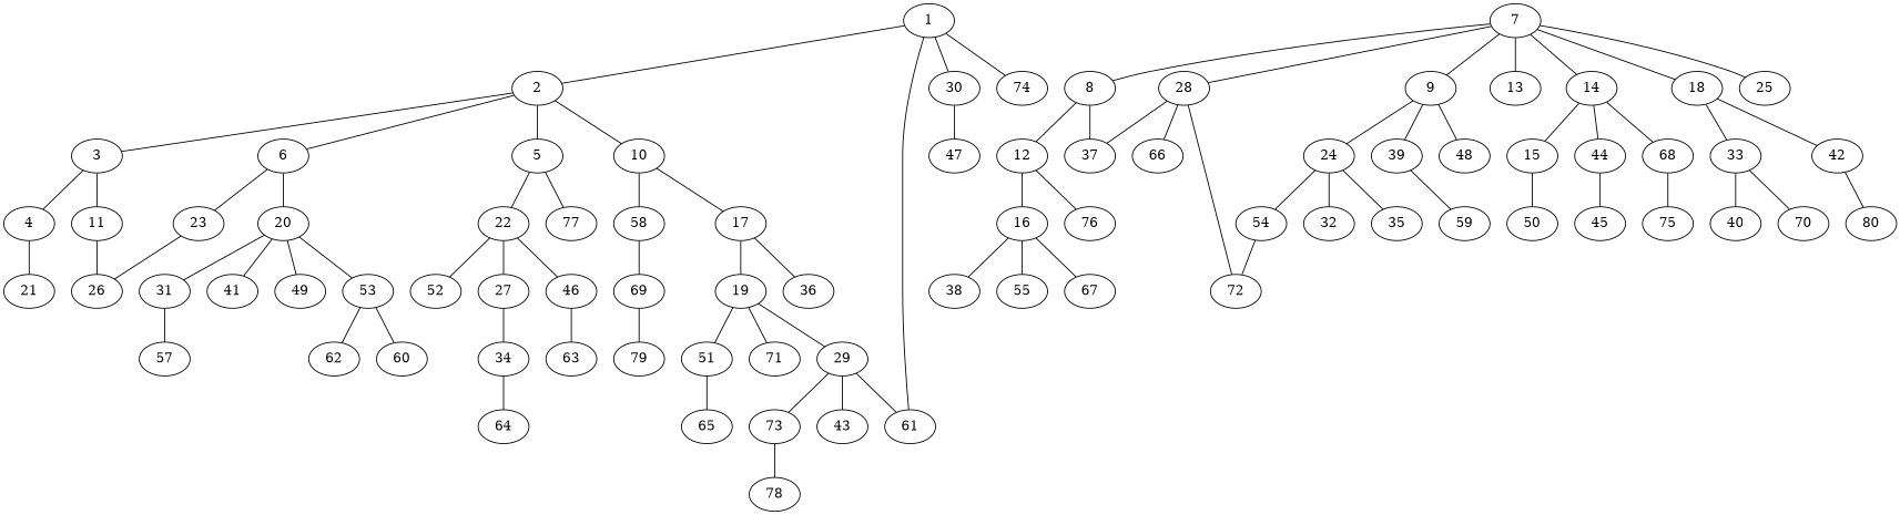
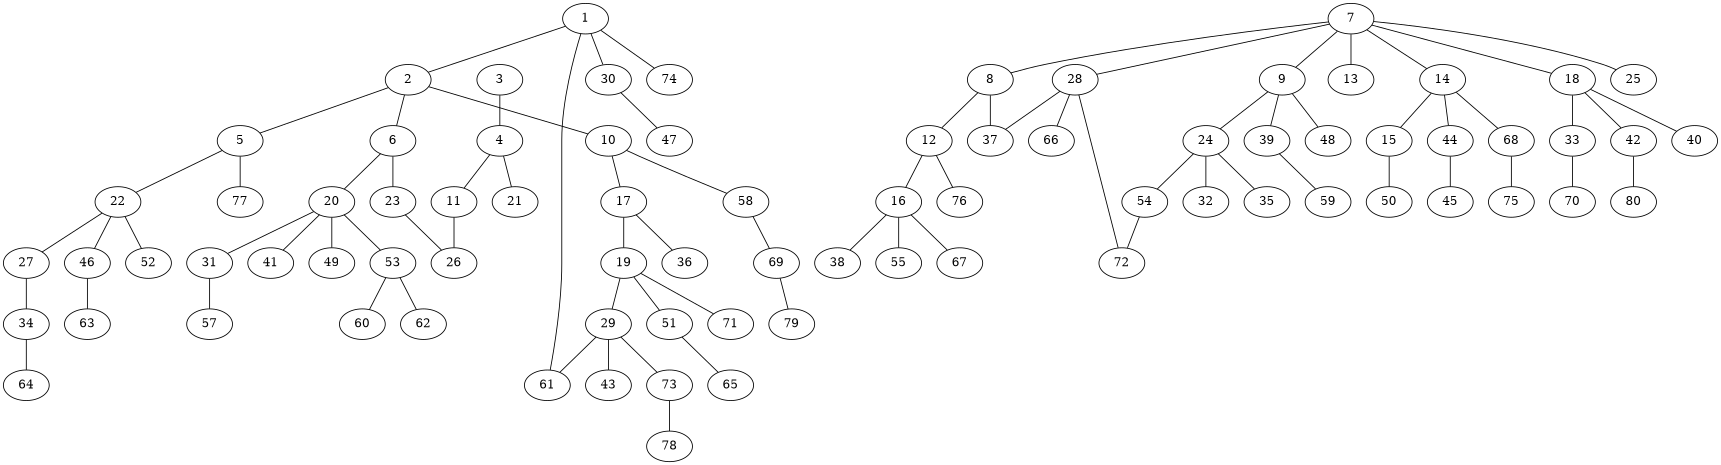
  graph {
    1
    2
    30
    61
    74
    3
    5
    6
    10
    47
    4
    22
    77
    20
    23
    17
    58
    11
    21
    27
    46
    52
    7
    8
    9
    13
    14
    18
    25
    28
    31
    41
    49
    53
    26
    19
    36
    69
    34
    63
    12
    37
    24
    39
    48
    15
    44
    68
    33
    42
    66
    72
    57
    60
    62
    16
    76
    32
    35
    54
    59
    50
    45
    75
    40
    70
    80
    38
    55
    67
    29
    51
    71
    79
    43
    73
    65
    78
    64
    1 -- 2
    1 -- 30
    1 -- 61
    1 -- 74
-   2 -- 3
    2 -- 5
    2 -- 6
    2 -- 10
    30 -- 47
    3 -- 4
    5 -- 22
    5 -- 77
    6 -- 20
    6 -- 23
    10 -- 17
    10 -- 58
-   3 -- 11
+   4 -- 11
    4 -- 21
    22 -- 27
    22 -- 46
    22 -- 52
    20 -- 31
    20 -- 41
    20 -- 49
    20 -- 53
    23 -- 26
    17 -- 19
    17 -- 36
    58 -- 69
    11 -- 26
    27 -- 34
    46 -- 63
    7 -- 8
    7 -- 9
    7 -- 13
    7 -- 14
    7 -- 18
    7 -- 25
    7 -- 28
    8 -- 12
    8 -- 37
    9 -- 24
    9 -- 39
    9 -- 48
    14 -- 15
    14 -- 44
    14 -- 68
    18 -- 33
    18 -- 42
    28 -- 37
    28 -- 66
    28 -- 72
    31 -- 57
    53 -- 60
    53 -- 62
    19 -- 29
    19 -- 51
    19 -- 71
    69 -- 79
    34 -- 64
    12 -- 16
    12 -- 76
    24 -- 32
    24 -- 35
    24 -- 54
    39 -- 59
    15 -- 50
    44 -- 45
    68 -- 75
-   33 -- 40
+   18 -- 40
    33 -- 70
    42 -- 80
    16 -- 38
    16 -- 55
    16 -- 67
    54 -- 72
    29 -- 61
    29 -- 43
    29 -- 73
    51 -- 65
    73 -- 78
  }
